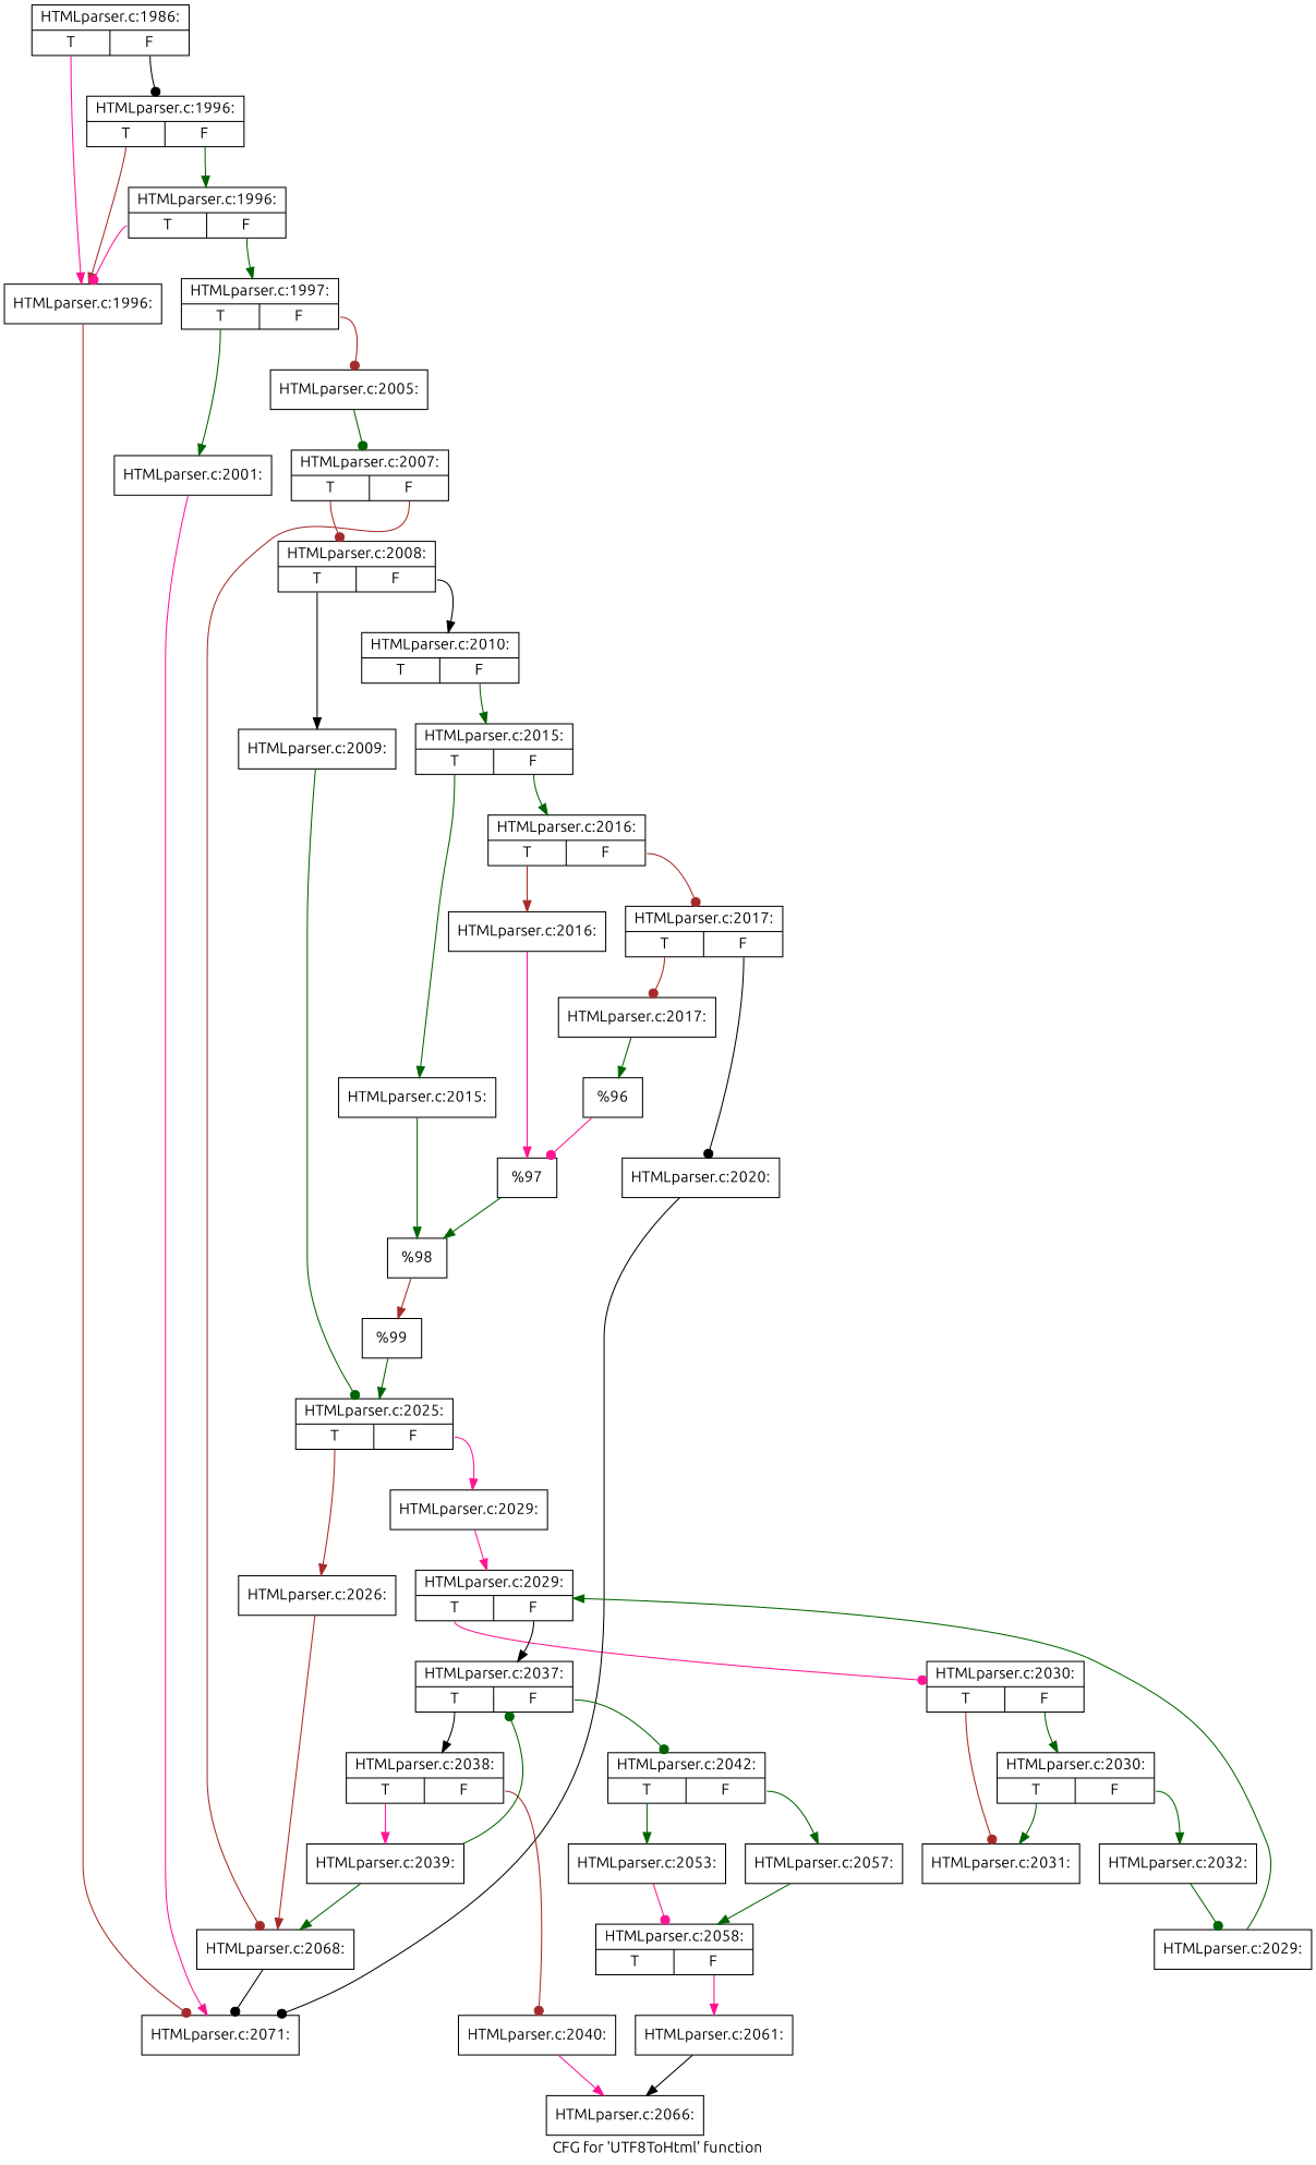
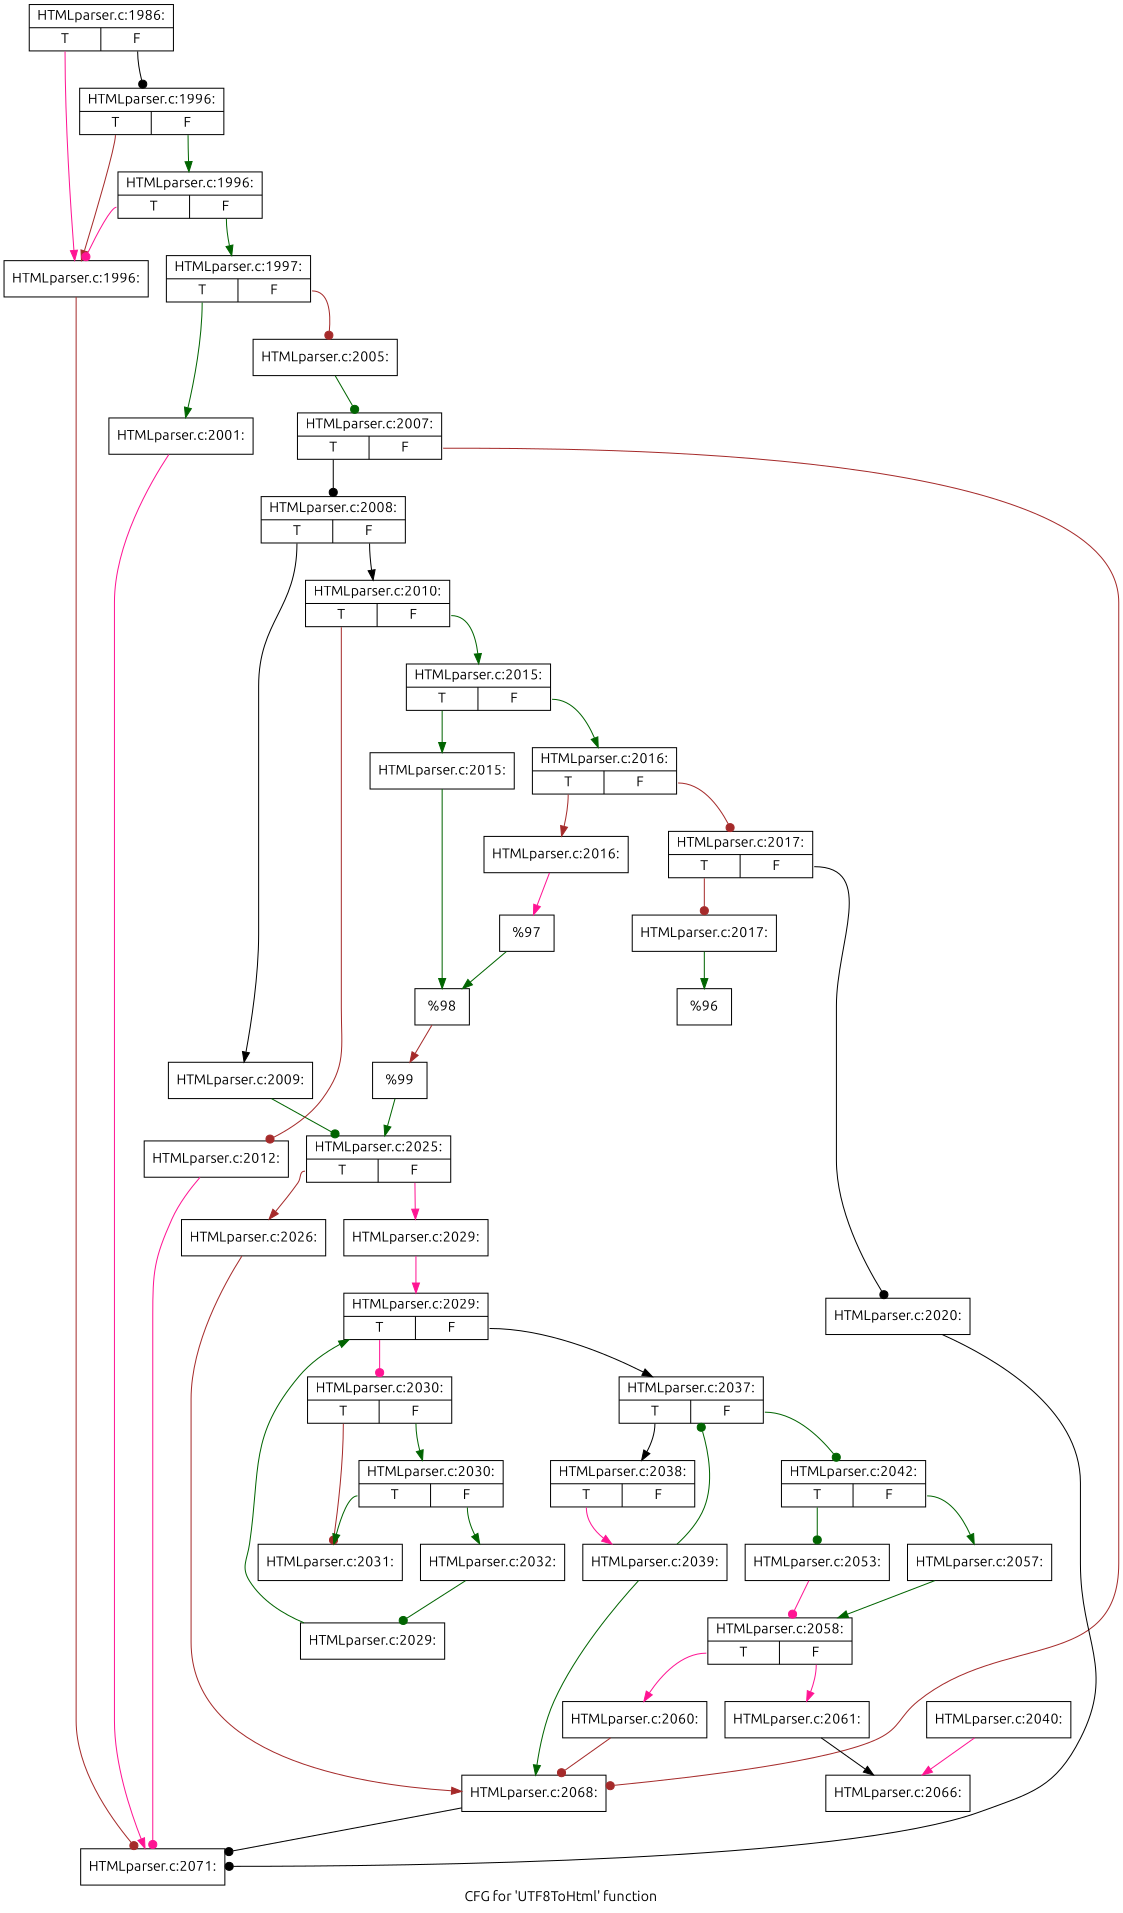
  digraph {
    fontname=Ubuntu
    label="CFG for 'UTF8ToHtml' function"
    node [fontname=Ubuntu shape=record]
    edge [arrowhead=normal color=darkgreen fontname=Ubuntu]
    n1 [label="{HTMLparser.c:1986:|{<s0>T|<s1>F}}"]
    n2 [label="{HTMLparser.c:1996:}"]
    n3 [label="{HTMLparser.c:1996:|{<s0>T|<s1>F}}"]
    n4 [label="{HTMLparser.c:2071:}"]
    n5 [label="{HTMLparser.c:1996:|{<s0>T|<s1>F}}"]
    n6 [label="{HTMLparser.c:1997:|{<s0>T|<s1>F}}"]
    n7 [label="{HTMLparser.c:2001:}"]
    n8 [label="{HTMLparser.c:2005:}"]
    n9 [label="{HTMLparser.c:2007:|{<s0>T|<s1>F}}"]
    n10 [label="{HTMLparser.c:2008:|{<s0>T|<s1>F}}"]
    n11 [label="{HTMLparser.c:2068:}"]
    n12 [label="{HTMLparser.c:2009:}"]
    n13 [label="{HTMLparser.c:2010:|{<s0>T|<s1>F}}"]
    n14 [label="{HTMLparser.c:2025:|{<s0>T|<s1>F}}"]
+   n15 [label="{HTMLparser.c:2012:}"]
    n16 [label="{HTMLparser.c:2015:|{<s0>T|<s1>F}}"]
    n17 [label="{HTMLparser.c:2026:}"]
    n18 [label="{HTMLparser.c:2029:}"]
    n19 [label="{HTMLparser.c:2015:}"]
    n20 [label="{HTMLparser.c:2016:|{<s0>T|<s1>F}}"]
    n21 [label="{HTMLparser.c:2029:|{<s0>T|<s1>F}}"]
    n22 [label="{%98}"]
    n23 [label="{HTMLparser.c:2016:}"]
    n24 [label="{HTMLparser.c:2017:|{<s0>T|<s1>F}}"]
    n25 [label="{%99}"]
    n26 [label="{%97}"]
    n27 [label="{HTMLparser.c:2017:}"]
    n28 [label="{HTMLparser.c:2020:}"]
    n29 [label="{%96}"]
    n30 [label="{HTMLparser.c:2030:|{<s0>T|<s1>F}}"]
    n31 [label="{HTMLparser.c:2037:|{<s0>T|<s1>F}}"]
    n32 [label="{HTMLparser.c:2031:}"]
    n33 [label="{HTMLparser.c:2030:|{<s0>T|<s1>F}}"]
    n34 [label="{HTMLparser.c:2038:|{<s0>T|<s1>F}}"]
    n35 [label="{HTMLparser.c:2042:|{<s0>T|<s1>F}}"]
    n36 [label="{HTMLparser.c:2032:}"]
    n37 [label="{HTMLparser.c:2039:}"]
    n38 [label="{HTMLparser.c:2040:}"]
    n39 [label="{HTMLparser.c:2053:}"]
    n40 [label="{HTMLparser.c:2057:}"]
    n41 [label="{HTMLparser.c:2029:}"]
    n42 [label="{HTMLparser.c:2066:}"]
    n43 [label="{HTMLparser.c:2058:|{<s0>T|<s1>F}}"]
+   n44 [label="{HTMLparser.c:2060:}"]
    n45 [label="{HTMLparser.c:2061:}"]
    n1 -> n2 [color=deeppink tailport=s0]
    n1 -> n3 [arrowhead=dot color=black tailport=s1]
    n2 -> n4 [arrowhead=dot color=brown]
    n3 -> n2 [color=brown tailport=s0]
    n3 -> n5 [tailport=s1]
    n5 -> n2 [arrowhead=dot color=deeppink tailport=s0]
    n5 -> n6 [tailport=s1]
    n6 -> n7 [tailport=s0]
    n6 -> n8 [arrowhead=dot color=brown tailport=s1]
    n7 -> n4 [color=deeppink]
    n8 -> n9 [arrowhead=dot]
-   n9 -> n10 [arrowhead=dot color=brown tailport=s0]
+   n9 -> n10 [arrowhead=dot color=black tailport=s0]
    n9 -> n11 [arrowhead=dot color=brown tailport=s1]
    n10 -> n12 [color=black tailport=s0]
    n10 -> n13 [color=black tailport=s1]
    n11 -> n4 [arrowhead=dot color=black]
    n12 -> n14 [arrowhead=dot]
+   n13 -> n15 [arrowhead=dot color=brown tailport=s0]
    n13 -> n16 [tailport=s1]
    n14 -> n17 [color=brown tailport=s0]
    n14 -> n18 [color=deeppink tailport=s1]
+   n15 -> n4 [arrowhead=dot color=deeppink]
    n16 -> n19 [tailport=s0]
    n16 -> n20 [tailport=s1]
    n17 -> n11 [color=brown]
    n18 -> n21 [color=deeppink]
    n19 -> n22
    n20 -> n23 [color=brown tailport=s0]
    n20 -> n24 [arrowhead=dot color=brown tailport=s1]
    n21 -> n30 [arrowhead=dot color=deeppink tailport=s0]
    n21 -> n31 [color=black tailport=s1]
    n22 -> n25 [color=brown]
    n23 -> n26 [color=deeppink]
    n24 -> n27 [arrowhead=dot color=brown tailport=s0]
    n24 -> n28 [arrowhead=dot color=black tailport=s1]
    n25 -> n14
    n26 -> n22
    n27 -> n29
    n28 -> n4 [arrowhead=dot color=black]
-   n29 -> n26 [arrowhead=dot color=deeppink]
    n30 -> n32 [arrowhead=dot color=brown tailport=s0]
    n30 -> n33 [tailport=s1]
    n31 -> n34 [color=black tailport=s0]
    n31 -> n35 [arrowhead=dot tailport=s1]
    n33 -> n32 [tailport=s0]
    n33 -> n36 [tailport=s1]
    n34 -> n37 [color=deeppink tailport=s0]
-   n34 -> n38 [arrowhead=dot color=brown tailport=s1]
-   n35 -> n39 [tailport=s0]
+   n35 -> n39 [arrowhead=dot tailport=s0]
    n35 -> n40 [tailport=s1]
    n36 -> n41 [arrowhead=dot]
    n37 -> n11
    n37 -> n31 [arrowhead=dot]
    n38 -> n42 [color=deeppink]
    n39 -> n43 [arrowhead=dot color=deeppink]
    n40 -> n43
    n41 -> n21
+   n43 -> n44 [color=deeppink tailport=s0]
    n43 -> n45 [color=deeppink tailport=s1]
+   n44 -> n11 [arrowhead=dot color=brown]
    n45 -> n42 [color=black]
  }
